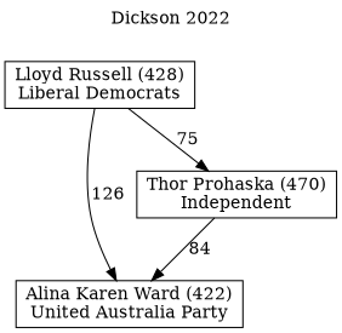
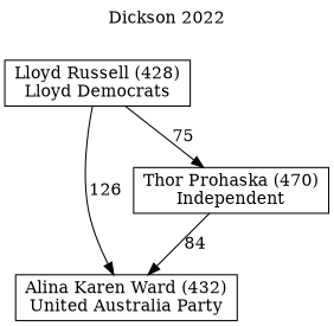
  digraph {
    label="Dickson 2022"
    labelloc=t
    mclimit=10
    node [shape=box]
-   n1 [label="Alina Karen Ward (422)\nUnited Australia Party"]
+   n1 [label="Alina Karen Ward (432)\nUnited Australia Party"]
    n2 [label="Thor Prohaska (470)\nIndependent"]
-   n3 [label="Lloyd Russell (428)\nLiberal Democrats"]
+   n3 [label="Lloyd Russell (428)\nLloyd Democrats"]
    n2 -> n1 [label=84]
    n3 -> n1 [label=126]
    n3 -> n2 [label=75]
  }
